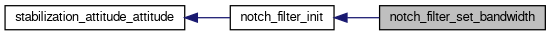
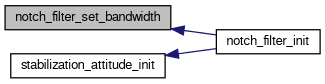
  digraph {
    rankdir=LR
    node [color=black fillcolor=white fontname=FreeSans fontsize=10 shape=record style=filled]
    edge [color=midnightblue dir=back fontname=FreeSans fontsize=10 labelfontname=FreeSans labelfontsize=10 style=solid]
    n1 [fillcolor=grey75 fontcolor=black height=0.2 label=notch_filter_set_bandwidth width=0.4]
    n2 [height=0.2 label=notch_filter_init width=0.4]
-   n3 [height=0.2 label=stabilization_attitude_attitude width=0.4]
-   n2 -> n1
+   n3 [height=0.2 label=stabilization_attitude_init width=0.4]
+   n1 -> n2
    n3 -> n2
  }
